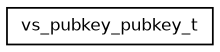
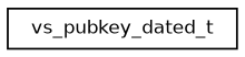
  digraph {
    rankdir=TB
-   n1 [color=black fillcolor=white fontname=Helvetica fontsize=10 height=0.2 label=vs_pubkey_pubkey_t shape=record style=filled width=0.4]
+   n1 [color=black fillcolor=white fontname=Helvetica fontsize=10 height=0.2 label=vs_pubkey_dated_t shape=record style=filled width=0.4]
  }
